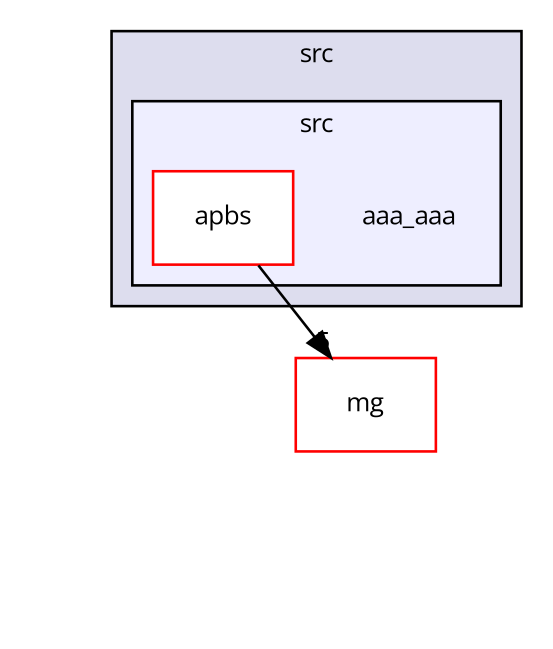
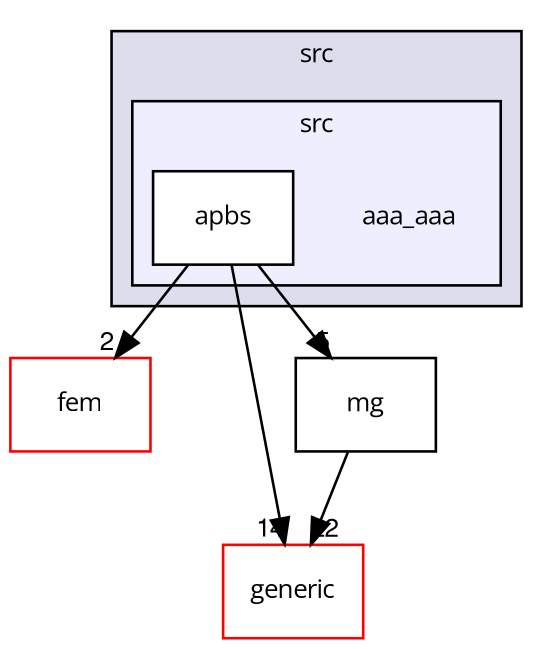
  digraph {
    compound=true
    fontname="Open Sans"
    node [fontname="Open Sans" fontsize=10 shape=box color=red fillcolor=white style=filled]
    edge [fontname="Open Sans" labeldistance=1.5 labelfontname=FreeSans labelfontsize=10]
    n1 [label=aaa_aaa shape=plaintext color="" fillcolor="" style=""]
-   n2 [label=apbs]
-   n5 [label=mg]
+   n2 [color=black label=apbs]
+   n3 [label=fem]
+   n4 [label=generic]
+   n5 [color=black label=mg]
    subgraph cluster_1 {
      bgcolor="#ddddee"
      fontsize=10
      label=src
      pencolor=black
      subgraph cluster_2 {
        bgcolor="#eeeeff"
        fontsize=10
        label=src
        pencolor=black
        n1
        n2
      }
    }
+   n2 -> n3 [headlabel=2]
+   n2 -> n4 [headlabel=14]
    n2 -> n5 [headlabel=5]
+   n5 -> n4 [headlabel=22]
  }
